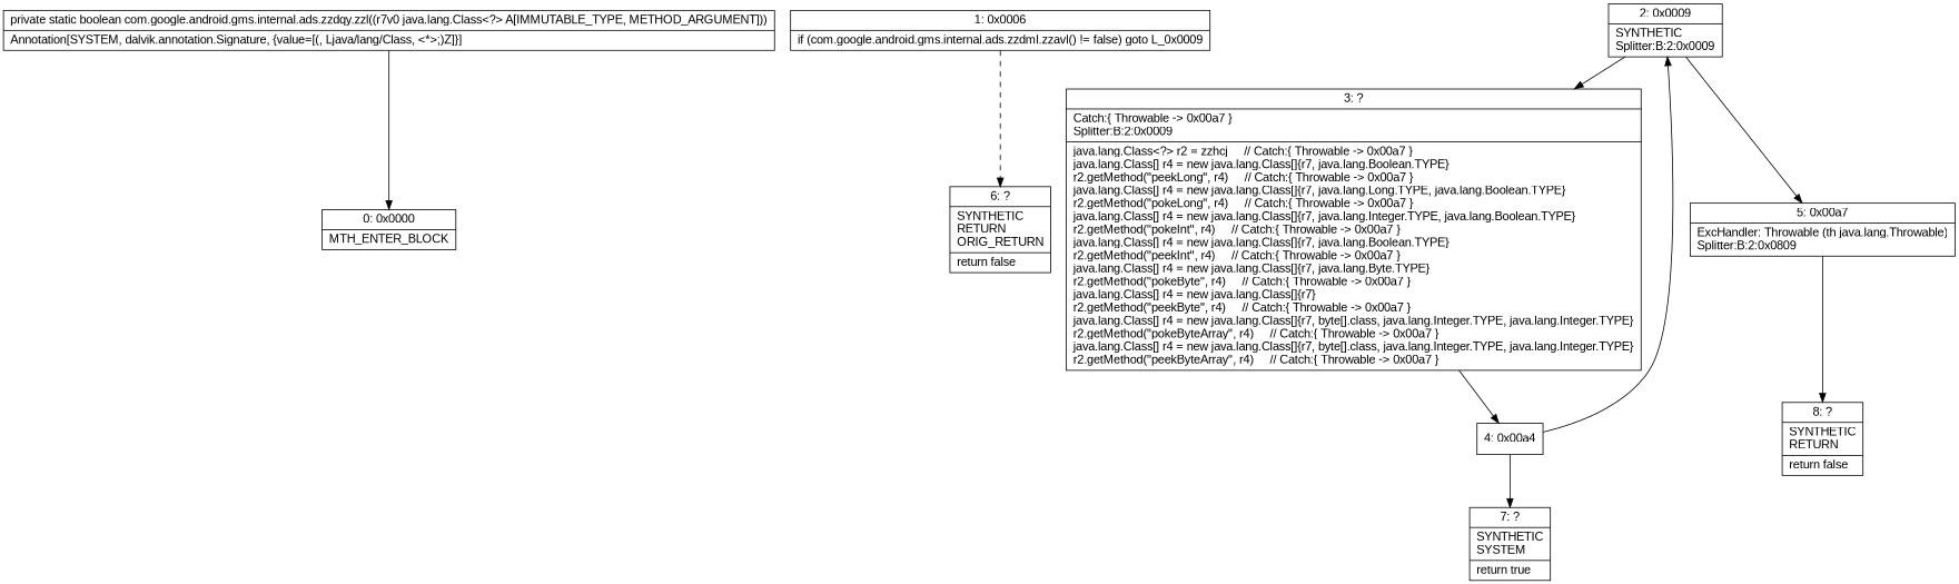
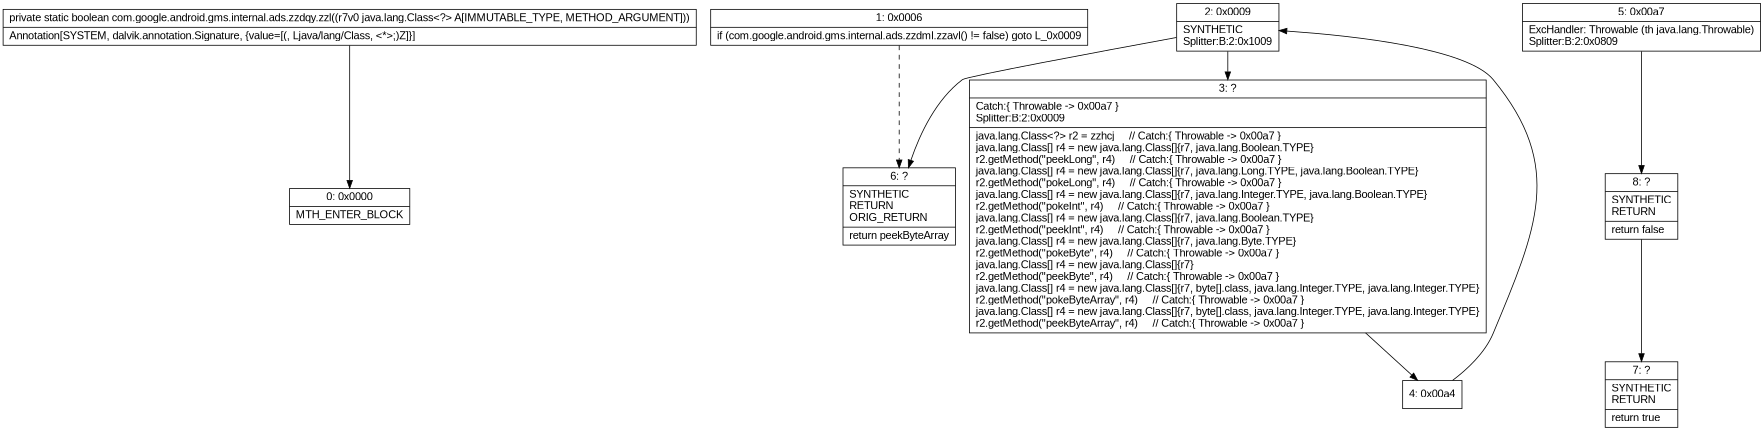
  digraph {
    fontname="Liberation Sans"
    node [fontname="Liberation Sans" shape=record]
    edge [fontname="Liberation Sans"]
    n1 [label="{0\:\ 0x0000|MTH_ENTER_BLOCK\l}"]
    n2 [label="{1\:\ 0x0006|if (com.google.android.gms.internal.ads.zzdml.zzavl() != false) goto L_0x0009\l}"]
-   n3 [label="{6\:\ ?|SYNTHETIC\lRETURN\lORIG_RETURN\l|return false\l}"]
-   n4 [label="{2\:\ 0x0009|SYNTHETIC\lSplitter:B:2:0x0009\l}"]
+   n3 [label="{6\:\ ?|SYNTHETIC\lRETURN\lORIG_RETURN\l|return peekByteArray\l}"]
+   n4 [label="{2\:\ 0x0009|SYNTHETIC\lSplitter:B:2:0x1009\l}"]
    n5 [label="{3\:\ ?|Catch:\{ Throwable \-\> 0x00a7 \}\lSplitter:B:2:0x0009\l|java.lang.Class\<?\> r2 = zzhcj     \/\/ Catch:\{ Throwable \-\> 0x00a7 \}\ljava.lang.Class[] r4 = new java.lang.Class[]\{r7, java.lang.Boolean.TYPE\}\lr2.getMethod(\"peekLong\", r4)     \/\/ Catch:\{ Throwable \-\> 0x00a7 \}\ljava.lang.Class[] r4 = new java.lang.Class[]\{r7, java.lang.Long.TYPE, java.lang.Boolean.TYPE\}\lr2.getMethod(\"pokeLong\", r4)     \/\/ Catch:\{ Throwable \-\> 0x00a7 \}\ljava.lang.Class[] r4 = new java.lang.Class[]\{r7, java.lang.Integer.TYPE, java.lang.Boolean.TYPE\}\lr2.getMethod(\"pokeInt\", r4)     \/\/ Catch:\{ Throwable \-\> 0x00a7 \}\ljava.lang.Class[] r4 = new java.lang.Class[]\{r7, java.lang.Boolean.TYPE\}\lr2.getMethod(\"peekInt\", r4)     \/\/ Catch:\{ Throwable \-\> 0x00a7 \}\ljava.lang.Class[] r4 = new java.lang.Class[]\{r7, java.lang.Byte.TYPE\}\lr2.getMethod(\"pokeByte\", r4)     \/\/ Catch:\{ Throwable \-\> 0x00a7 \}\ljava.lang.Class[] r4 = new java.lang.Class[]\{r7\}\lr2.getMethod(\"peekByte\", r4)     \/\/ Catch:\{ Throwable \-\> 0x00a7 \}\ljava.lang.Class[] r4 = new java.lang.Class[]\{r7, byte[].class, java.lang.Integer.TYPE, java.lang.Integer.TYPE\}\lr2.getMethod(\"pokeByteArray\", r4)     \/\/ Catch:\{ Throwable \-\> 0x00a7 \}\ljava.lang.Class[] r4 = new java.lang.Class[]\{r7, byte[].class, java.lang.Integer.TYPE, java.lang.Integer.TYPE\}\lr2.getMethod(\"peekByteArray\", r4)     \/\/ Catch:\{ Throwable \-\> 0x00a7 \}\l}"]
    n6 [label="{5\:\ 0x00a7|ExcHandler: Throwable (th java.lang.Throwable)\lSplitter:B:2:0x0809\l}"]
    n7 [label="{4\:\ 0x00a4}"]
    n8 [label="{8\:\ ?|SYNTHETIC\lRETURN\l|return false\l}"]
-   n9 [label="{7\:\ ?|SYNTHETIC\lSYSTEM\l|return true\l}"]
+   n9 [label="{7\:\ ?|SYNTHETIC\lRETURN\l|return true\l}"]
    n10 [label="{private static boolean com.google.android.gms.internal.ads.zzdqy.zzl((r7v0 java.lang.Class\<?\> A[IMMUTABLE_TYPE, METHOD_ARGUMENT]))  | Annotation[SYSTEM, dalvik.annotation.Signature, \{value=[(, Ljava\/lang\/Class, \<*\>;)Z]\}]\l}"]
    n2 -> n3 [style=dashed]
    n4 -> n5
-   n4 -> n6
+   n4 -> n3
    n5 -> n7
    n6 -> n8
    n7 -> n4
-   n7 -> n9
+   n8 -> n9
    n10 -> n1
  }
